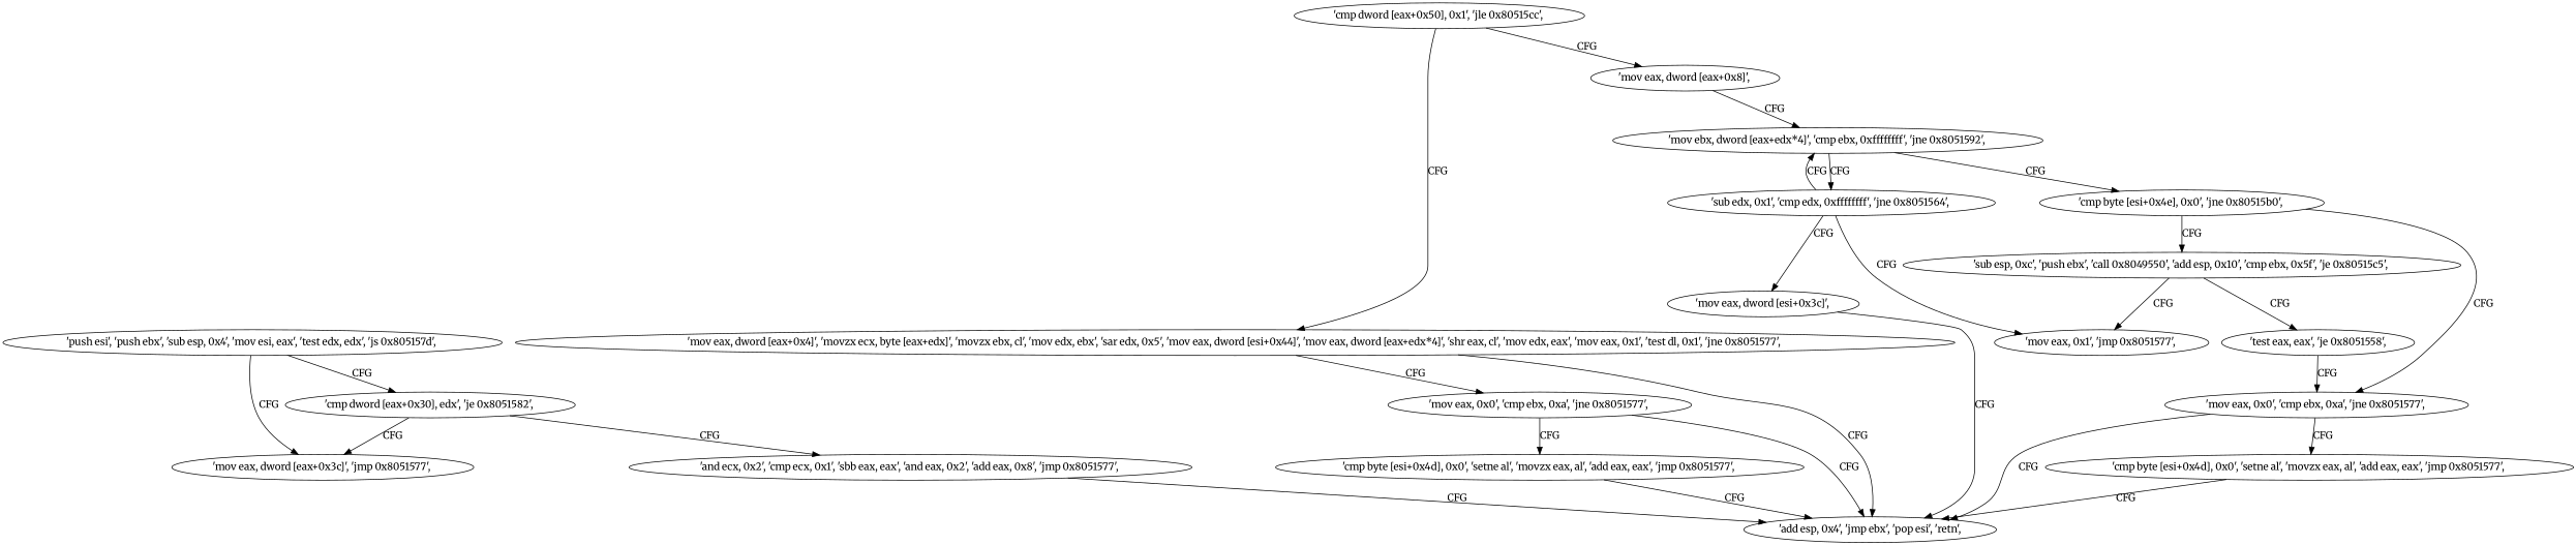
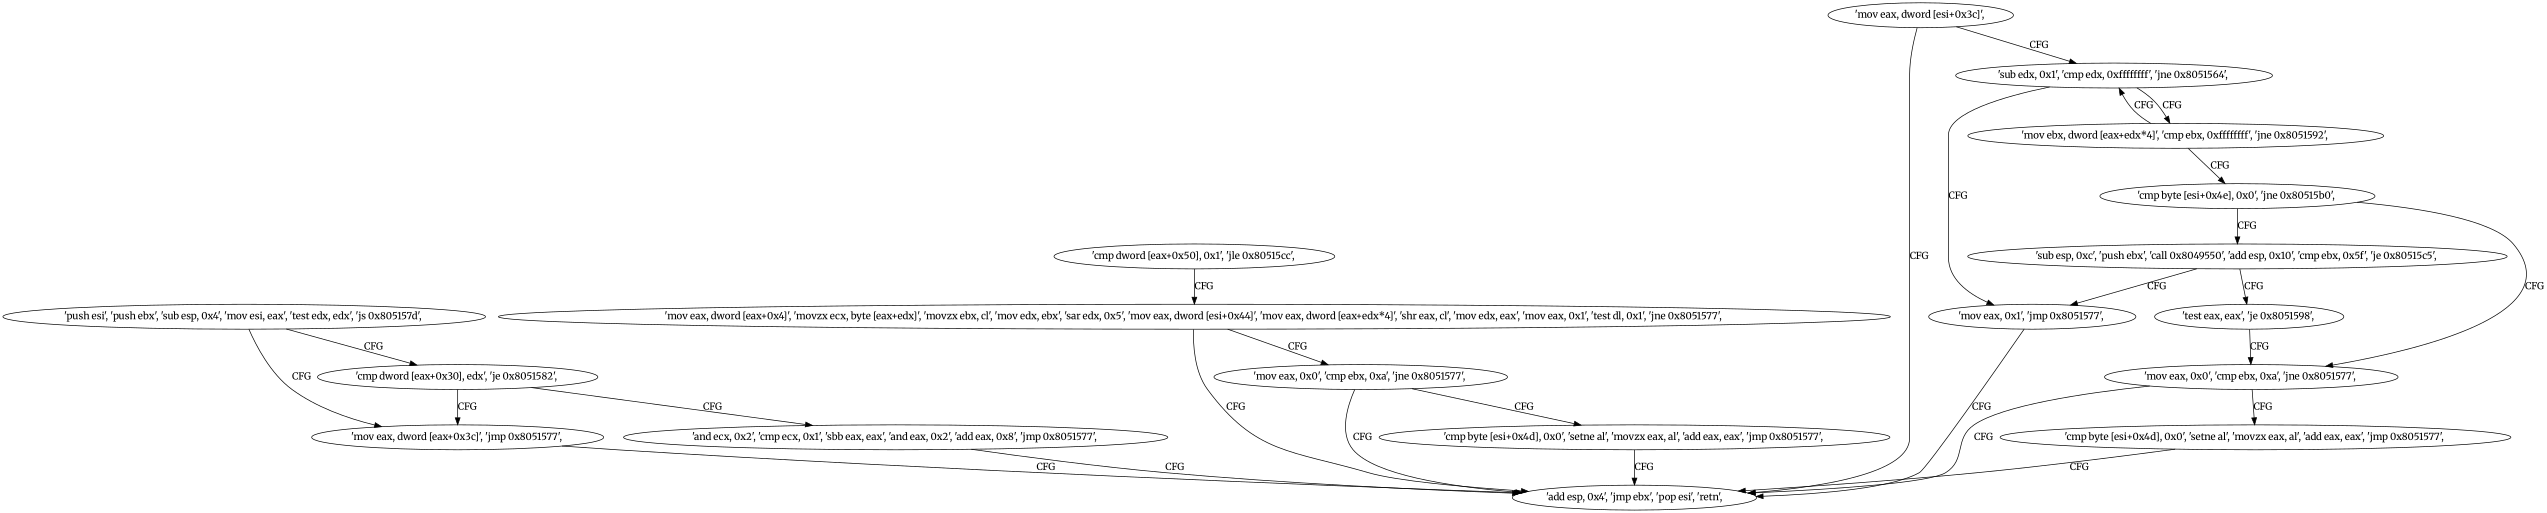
  digraph {
    fontname=Merriweather
    node [fontname=Merriweather]
    edge [fontname=Merriweather]
    n1 [label="'push esi', 'push ebx', 'sub esp, 0x4', 'mov esi, eax', 'test edx, edx', 'js 0x805157d', "]
    n2 [label="'mov eax, dword [eax+0x3c]', 'jmp 0x8051577', "]
    n3 [label="'cmp dword [eax+0x30], edx', 'je 0x8051582', "]
    n4 [label="'add esp, 0x4', 'jmp ebx', 'pop esi', 'retn',"]
    n5 [label="'and ecx, 0x2', 'cmp ecx, 0x1', 'sbb eax, eax', 'and eax, 0x2', 'add eax, 0x8', 'jmp 0x8051577', "]
    n6 [label="'cmp dword [eax+0x50], 0x1', 'jle 0x80515cc', "]
    n7 [label="'mov eax, dword [eax+0x4]', 'movzx ecx, byte [eax+edx]', 'movzx ebx, cl', 'mov edx, ebx', 'sar edx, 0x5', 'mov eax, dword [esi+0x44]', 'mov eax, dword [eax+edx*4]', 'shr eax, cl', 'mov edx, eax', 'mov eax, 0x1', 'test dl, 0x1', 'jne 0x8051577', "]
-   n8 [label="'mov eax, dword [eax+0x8]', "]
    n9 [label="'mov eax, 0x0', 'cmp ebx, 0xa', 'jne 0x8051577', "]
    n10 [label="'mov ebx, dword [eax+edx*4]', 'cmp ebx, 0xffffffff', 'jne 0x8051592', "]
    n11 [label="'cmp byte [esi+0x4d], 0x0', 'setne al', 'movzx eax, al', 'add eax, eax', 'jmp 0x8051577', "]
    n12 [label="'cmp byte [esi+0x4e], 0x0', 'jne 0x80515b0', "]
    n13 [label="'sub edx, 0x1', 'cmp edx, 0xffffffff', 'jne 0x8051564', "]
    n14 [label="'sub esp, 0xc', 'push ebx', 'call 0x8049550', 'add esp, 0x10', 'cmp ebx, 0x5f', 'je 0x80515c5', "]
    n15 [label="'mov eax, 0x0', 'cmp ebx, 0xa', 'jne 0x8051577', "]
    n16 [label="'mov eax, 0x1', 'jmp 0x8051577', "]
    n17 [label="'mov eax, dword [esi+0x3c]', "]
-   n18 [label="'test eax, eax', 'je 0x8051558',"]
+   n18 [label="'test eax, eax', 'je 0x8051598', "]
    n19 [label="'cmp byte [esi+0x4d], 0x0', 'setne al', 'movzx eax, al', 'add eax, eax', 'jmp 0x8051577', "]
    n1 -> n2 [label=CFG]
    n1 -> n3 [label=CFG]
+   n2 -> n4 [label=CFG]
    n3 -> n2 [label=CFG]
    n3 -> n5 [label=CFG]
    n5 -> n4 [label=CFG]
    n6 -> n7 [label=CFG]
-   n6 -> n8 [label=CFG]
    n7 -> n4 [label=CFG]
    n7 -> n9 [label=CFG]
-   n8 -> n10 [label=CFG]
    n9 -> n4 [label=CFG]
    n9 -> n11 [label=CFG]
    n10 -> n12 [label=CFG]
    n10 -> n13 [label=CFG]
    n11 -> n4 [label=CFG]
    n12 -> n14 [label=CFG]
    n12 -> n15 [label=CFG]
    n13 -> n10 [label=CFG]
    n13 -> n16 [label=CFG]
-   n13 -> n17 [label=CFG]
+   n17 -> n13 [label=CFG]
    n14 -> n16 [label=CFG]
    n14 -> n18 [label=CFG]
    n15 -> n4 [label=CFG]
    n15 -> n19 [label=CFG]
+   n16 -> n4 [label=CFG]
    n17 -> n4 [label=CFG]
    n18 -> n15 [label=CFG]
    n19 -> n4 [label=CFG]
  }
